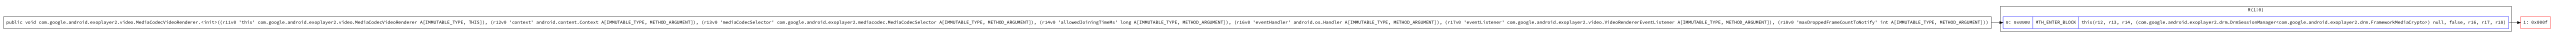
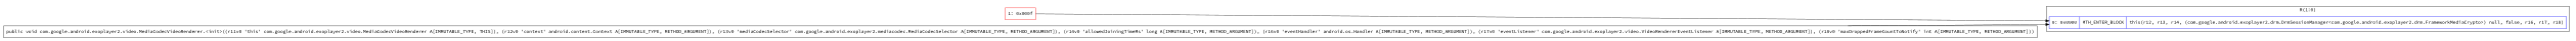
  digraph {
    rankdir=LR
    fontname="Source Code Pro"
    node [shape=record fontname="Source Code Pro"]
    edge [fontname="Source Code Pro"]
    n1 [color=blue label="{0\:\ 0x0000|MTH_ENTER_BLOCK\l|this(r12, r13, r14, (com.google.android.exoplayer2.drm.DrmSessionManager\<com.google.android.exoplayer2.drm.FrameworkMediaCrypto\>) null, false, r16, r17, r18)\l}"]
    n2 [color=red label="{1\:\ 0x000f}"]
    n3 [label="{public void com.google.android.exoplayer2.video.MediaCodecVideoRenderer.\<init\>((r11v0 'this' com.google.android.exoplayer2.video.MediaCodecVideoRenderer A[IMMUTABLE_TYPE, THIS]), (r12v0 'context' android.content.Context A[IMMUTABLE_TYPE, METHOD_ARGUMENT]), (r13v0 'mediaCodecSelector' com.google.android.exoplayer2.mediacodec.MediaCodecSelector A[IMMUTABLE_TYPE, METHOD_ARGUMENT]), (r14v0 'allowedJoiningTimeMs' long A[IMMUTABLE_TYPE, METHOD_ARGUMENT]), (r16v0 'eventHandler' android.os.Handler A[IMMUTABLE_TYPE, METHOD_ARGUMENT]), (r17v0 'eventListener' com.google.android.exoplayer2.video.VideoRendererEventListener A[IMMUTABLE_TYPE, METHOD_ARGUMENT]), (r18v0 'maxDroppedFrameCountToNotify' int A[IMMUTABLE_TYPE, METHOD_ARGUMENT])) }"]
    subgraph cluster_1 {
      label="R(1:0)"
      n1
    }
-   n1 -> n2
+   n2 -> n1
    n3 -> n1
  }
